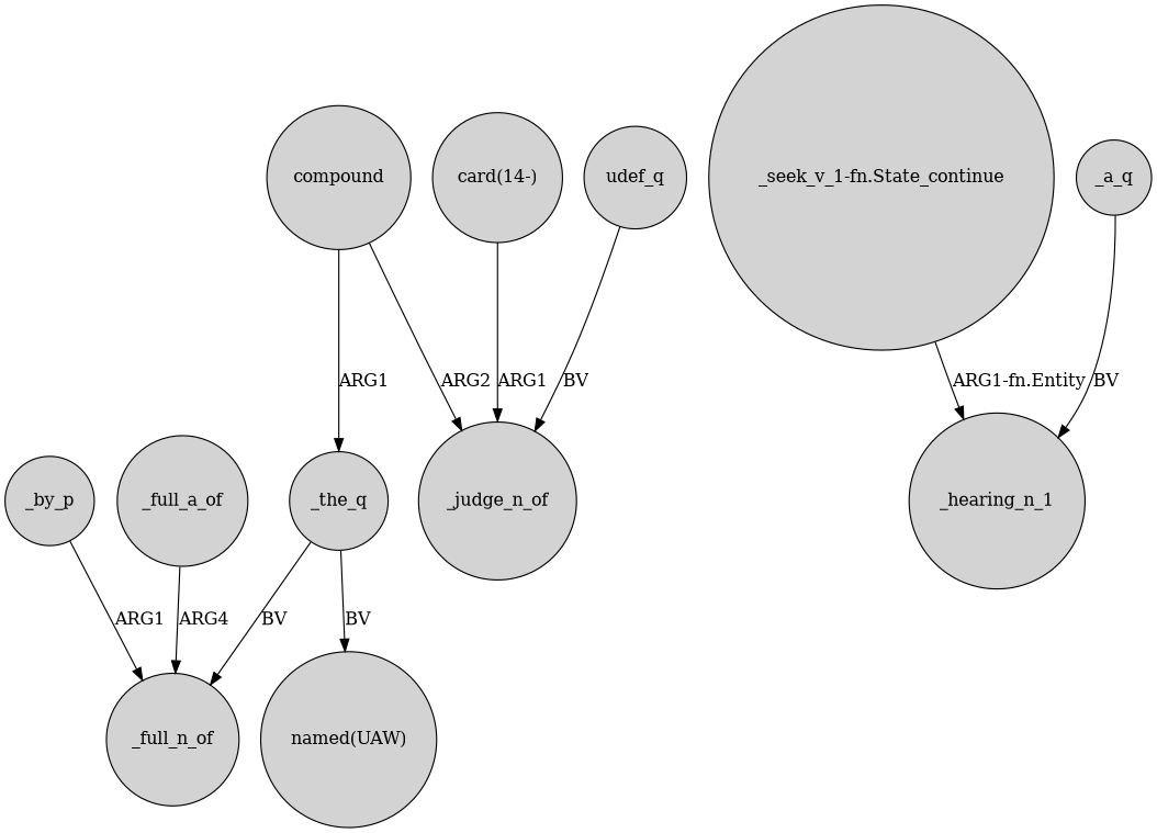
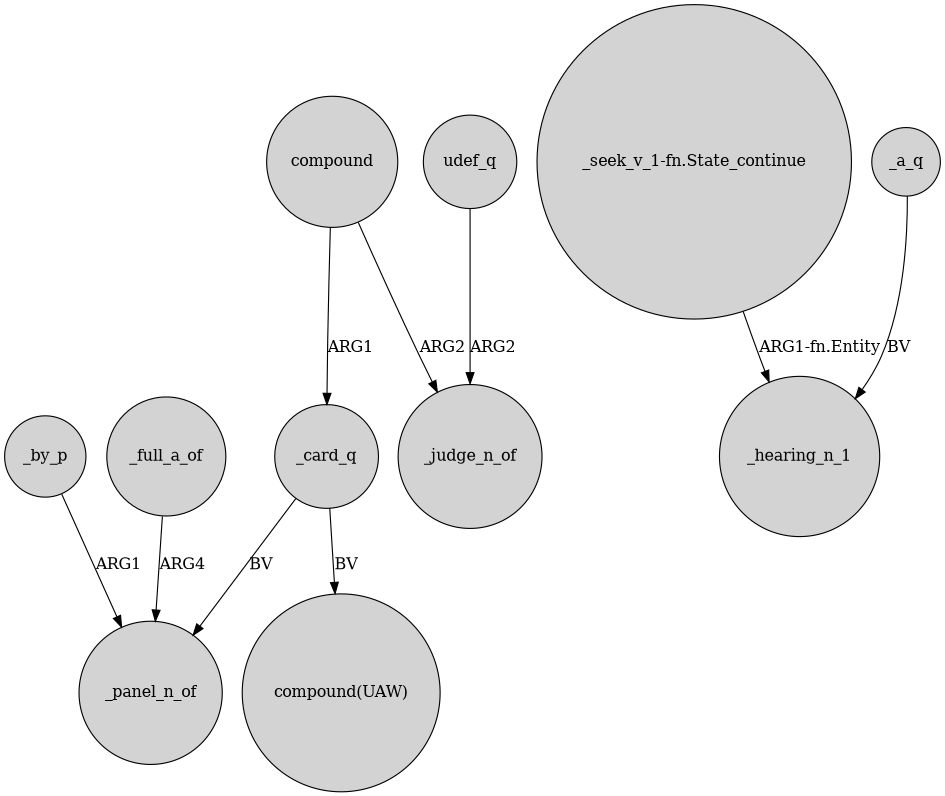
  digraph {
    node [shape=circle style=filled]
-   _the_q
-   "named(UAW)"
-   _panel_n_of [label=_full_n_of]
-   "card(14-)"
+   _the_q [label=_card_q]
+   "named(UAW)" [label="compound(UAW)"]
+   _panel_n_of
    _judge_n_of
    "_seek_v_1-fn.State_continue"
    _hearing_n_1
    compound
    _a_q
    _by_p
    udef_q
    _full_a_of
    _the_q -> "named(UAW)" [label=BV]
    _the_q -> _panel_n_of [label=BV]
-   "card(14-)" -> _judge_n_of [label=ARG1]
    "_seek_v_1-fn.State_continue" -> _hearing_n_1 [label="ARG1-fn.Entity"]
    compound -> _the_q [label=ARG1]
    compound -> _judge_n_of [label=ARG2]
    _a_q -> _hearing_n_1 [label=BV]
    _by_p -> _panel_n_of [label=ARG1]
-   udef_q -> _judge_n_of [label=BV]
+   udef_q -> _judge_n_of [label=ARG2]
    _full_a_of -> _panel_n_of [label=ARG4]
  }
